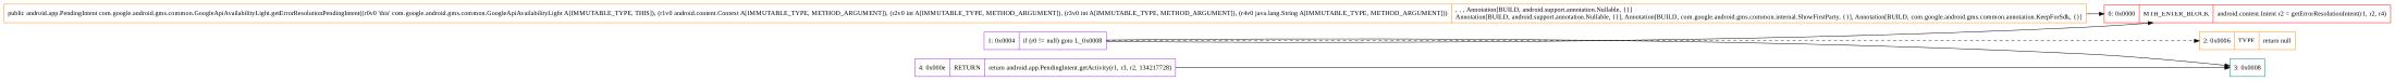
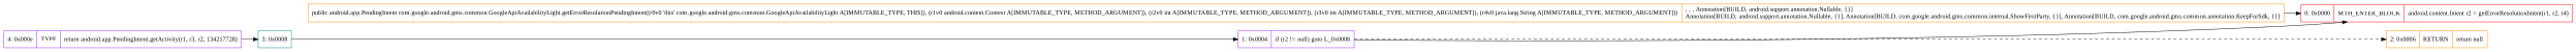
  digraph {
    fontname="Liberation Serif"
    rankdir=LR
    node [color=purple fontname="Liberation Serif" shape=record]
    edge [fontname="Liberation Serif"]
    n1 [color=red label="{0\:\ 0x0000|MTH_ENTER_BLOCK\l|android.content.Intent r2 = getErrorResolutionIntent(r1, r2, r4)\l}"]
-   n2 [label="{1\:\ 0x0004|if (r0 != null) goto L_0x0008\l}"]
-   n3 [color=darkorange label="{2\:\ 0x0006|TYPE\l|return null\l}"]
+   n2 [label="{1\:\ 0x0004|if (r2 != null) goto L_0x0008\l}"]
+   n3 [color=darkorange label="{2\:\ 0x0006|RETURN\l|return null\l}"]
    n4 [color=teal label="{3\:\ 0x0008}"]
-   n5 [label="{4\:\ 0x000e|RETURN\l|return android.app.PendingIntent.getActivity(r1, r3, r2, 134217728)\l}"]
+   n5 [label="{4\:\ 0x000e|TYPE\l|return android.app.PendingIntent.getActivity(r1, r3, r2, 134217728)\l}"]
    n6 [color=darkorange label="{public android.app.PendingIntent com.google.android.gms.common.GoogleApiAvailabilityLight.getErrorResolutionPendingIntent((r0v0 'this' com.google.android.gms.common.GoogleApiAvailabilityLight A[IMMUTABLE_TYPE, THIS]), (r1v0 android.content.Context A[IMMUTABLE_TYPE, METHOD_ARGUMENT]), (r2v0 int A[IMMUTABLE_TYPE, METHOD_ARGUMENT]), (r3v0 int A[IMMUTABLE_TYPE, METHOD_ARGUMENT]), (r4v0 java.lang.String A[IMMUTABLE_TYPE, METHOD_ARGUMENT]))  | , , , Annotation[BUILD, android.support.annotation.Nullable, \{\}]\lAnnotation[BUILD, android.support.annotation.Nullable, \{\}], Annotation[BUILD, com.google.android.gms.common.internal.ShowFirstParty, \{\}], Annotation[BUILD, com.google.android.gms.common.annotation.KeepForSdk, \{\}]\l}"]
    n2 -> n1
    n2 -> n3 [style=dashed]
-   n2 -> n4
+   n4 -> n2
    n5 -> n4
    n6 -> n1
  }
